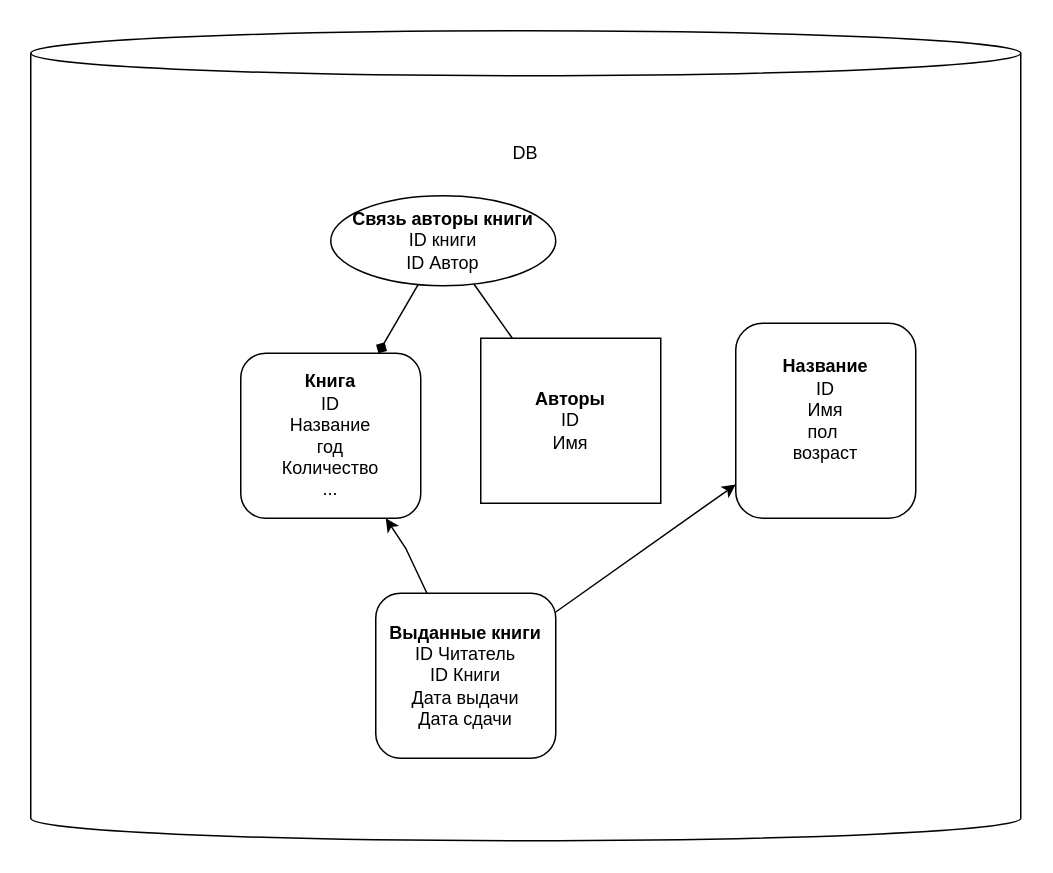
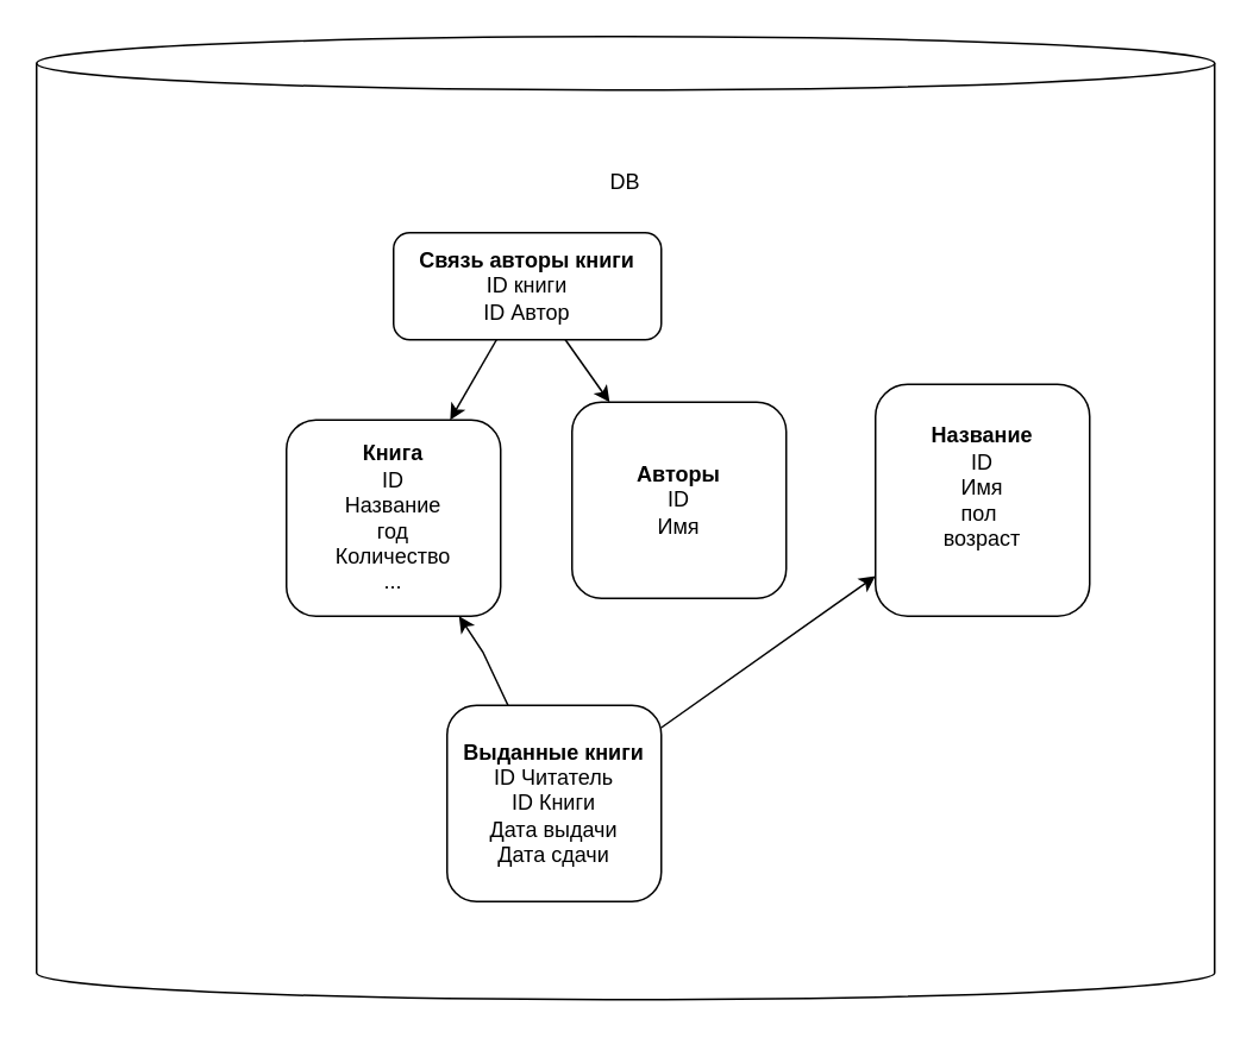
  <mxCell id="0" />
  <mxCell id="1" parent="0" />
  <mxCell id="2" value="DB&lt;div&gt;&lt;br&gt;&lt;/div&gt;&lt;div&gt;&lt;br&gt;&lt;/div&gt;&lt;div&gt;&lt;br&gt;&lt;/div&gt;&lt;div&gt;&lt;br&gt;&lt;/div&gt;&lt;div&gt;&lt;br&gt;&lt;/div&gt;&lt;div&gt;&lt;br&gt;&lt;/div&gt;&lt;div&gt;&lt;br&gt;&lt;/div&gt;&lt;div&gt;&lt;br&gt;&lt;/div&gt;&lt;div&gt;&lt;br&gt;&lt;/div&gt;&lt;div&gt;&lt;br&gt;&lt;/div&gt;&lt;div&gt;&lt;br&gt;&lt;/div&gt;&lt;div&gt;&lt;br&gt;&lt;/div&gt;&lt;div&gt;&lt;br&gt;&lt;/div&gt;&lt;div&gt;&lt;br&gt;&lt;/div&gt;&lt;div&gt;&lt;br&gt;&lt;/div&gt;&lt;div&gt;&lt;br&gt;&lt;/div&gt;&lt;div&gt;&lt;br&gt;&lt;/div&gt;&lt;div&gt;&lt;br&gt;&lt;/div&gt;&lt;div&gt;&lt;br&gt;&lt;/div&gt;&lt;div&gt;&lt;br&gt;&lt;/div&gt;&lt;div&gt;&lt;br&gt;&lt;/div&gt;&lt;div&gt;&lt;br&gt;&lt;/div&gt;&lt;div&gt;&lt;br&gt;&lt;/div&gt;&lt;div&gt;&lt;br&gt;&lt;/div&gt;&lt;div&gt;&lt;br&gt;&lt;/div&gt;&lt;div&gt;&lt;br&gt;&lt;/div&gt;&lt;div&gt;&lt;br&gt;&lt;/div&gt;&lt;div&gt;&lt;br&gt;&lt;/div&gt;" style="shape=cylinder3;whiteSpace=wrap;html=1;boundedLbl=1;backgroundOutline=1;size=15;" vertex="1" parent="1"><mxGeometry x="20" y="20" width="660" height="540" as="geometry" /></mxCell>
  <mxCell id="3" value="&lt;b&gt;Книга&lt;/b&gt;&lt;div&gt;ID&lt;/div&gt;&lt;div&gt;&lt;span style=&quot;background-color: initial;&quot;&gt;Название&lt;/span&gt;&lt;br&gt;&lt;/div&gt;&lt;div&gt;год&lt;/div&gt;&lt;div&gt;Количество&lt;/div&gt;&lt;div&gt;...&lt;/div&gt;" style="rounded=1;whiteSpace=wrap;html=1;" vertex="1" parent="1"><mxGeometry x="160" y="235" width="120" height="110" as="geometry" /></mxCell>
- <mxCell id="4" value="&lt;b&gt;Авторы&lt;/b&gt;&lt;div&gt;ID&lt;/div&gt;&lt;div&gt;Имя&lt;/div&gt;" style="whiteSpace=wrap;html=1;rounded=0;" vertex="1" parent="1"><mxGeometry x="320" y="225" width="120" height="110" as="geometry" /></mxCell>
+ <mxCell id="4" value="&lt;b&gt;Авторы&lt;/b&gt;&lt;div&gt;ID&lt;/div&gt;&lt;div&gt;Имя&lt;/div&gt;" style="rounded=1;whiteSpace=wrap;html=1;" vertex="1" parent="1"><mxGeometry x="320" y="225" width="120" height="110" as="geometry" /></mxCell>
  <mxCell id="5" value="&lt;b&gt;Название&lt;/b&gt;&lt;div&gt;ID&lt;br&gt;&lt;div&gt;Имя&lt;/div&gt;&lt;div&gt;пол&amp;nbsp;&lt;/div&gt;&lt;div&gt;возраст&lt;/div&gt;&lt;/div&gt;&lt;div&gt;&lt;br&gt;&lt;/div&gt;" style="rounded=1;whiteSpace=wrap;html=1;" vertex="1" parent="1"><mxGeometry x="490" y="215" width="120" height="130" as="geometry" /></mxCell>
  <mxCell id="6" value="&lt;b&gt;Выданные книги&lt;/b&gt;&lt;div&gt;ID Читатель&lt;/div&gt;&lt;div&gt;ID Книги&lt;/div&gt;&lt;div&gt;Дата выдачи&lt;/div&gt;&lt;div&gt;Дата сдачи&lt;/div&gt;" style="rounded=1;whiteSpace=wrap;html=1;" vertex="1" parent="1"><mxGeometry x="250" y="395" width="120" height="110" as="geometry" /></mxCell>
  <mxCell id="7" value="" style="endArrow=classic;html=1;strokeWidth=1;rounded=0;" edge="1" parent="1" source="6" target="3"><mxGeometry width="50" height="50" relative="1" as="geometry"><mxPoint x="210" y="395" as="sourcePoint" /><mxPoint x="260" y="345" as="targetPoint" /><Array as="points"><mxPoint x="270" y="365" /></Array></mxGeometry></mxCell>
  <mxCell id="8" value="" style="endArrow=classic;html=1;strokeWidth=1;rounded=0;" edge="1" parent="1" source="6" target="5"><mxGeometry width="50" height="50" relative="1" as="geometry"><mxPoint x="460" y="415" as="sourcePoint" /><mxPoint x="510" y="365" as="targetPoint" /></mxGeometry></mxCell>
- <mxCell id="9" value="&lt;b&gt;Связь авторы книги&lt;/b&gt;&lt;div&gt;ID книги&lt;/div&gt;&lt;div&gt;ID Автор&lt;/div&gt;" style="ellipse;whiteSpace=wrap;html=1;" vertex="1" parent="1"><mxGeometry x="220" y="130" width="150" height="60" as="geometry" /></mxCell>
- <mxCell id="10" value="" style="endArrow=diamond;html=1;rounded=0;" edge="1" parent="1" source="9" target="3"><mxGeometry width="50" height="50" relative="1" as="geometry"><mxPoint x="160" y="225" as="sourcePoint" /><mxPoint x="210" y="175" as="targetPoint" /></mxGeometry></mxCell>
- <mxCell id="11" value="" style="endArrow=none;html=1;rounded=0;" edge="1" parent="1" source="9" target="4"><mxGeometry width="50" height="50" relative="1" as="geometry"><mxPoint x="140" y="245" as="sourcePoint" /><mxPoint x="190" y="195" as="targetPoint" /></mxGeometry></mxCell>
+ <mxCell id="9" value="&lt;b&gt;Связь авторы книги&lt;/b&gt;&lt;div&gt;ID книги&lt;/div&gt;&lt;div&gt;ID Автор&lt;/div&gt;" style="rounded=1;whiteSpace=wrap;html=1;" vertex="1" parent="1"><mxGeometry x="220" y="130" width="150" height="60" as="geometry" /></mxCell>
+ <mxCell id="10" value="" style="endArrow=classic;html=1;rounded=0;" edge="1" parent="1" source="9" target="3"><mxGeometry width="50" height="50" relative="1" as="geometry"><mxPoint x="160" y="225" as="sourcePoint" /><mxPoint x="210" y="175" as="targetPoint" /></mxGeometry></mxCell>
+ <mxCell id="11" value="" style="endArrow=classic;html=1;rounded=0;" edge="1" parent="1" source="9" target="4"><mxGeometry width="50" height="50" relative="1" as="geometry"><mxPoint x="140" y="245" as="sourcePoint" /><mxPoint x="190" y="195" as="targetPoint" /></mxGeometry></mxCell>
